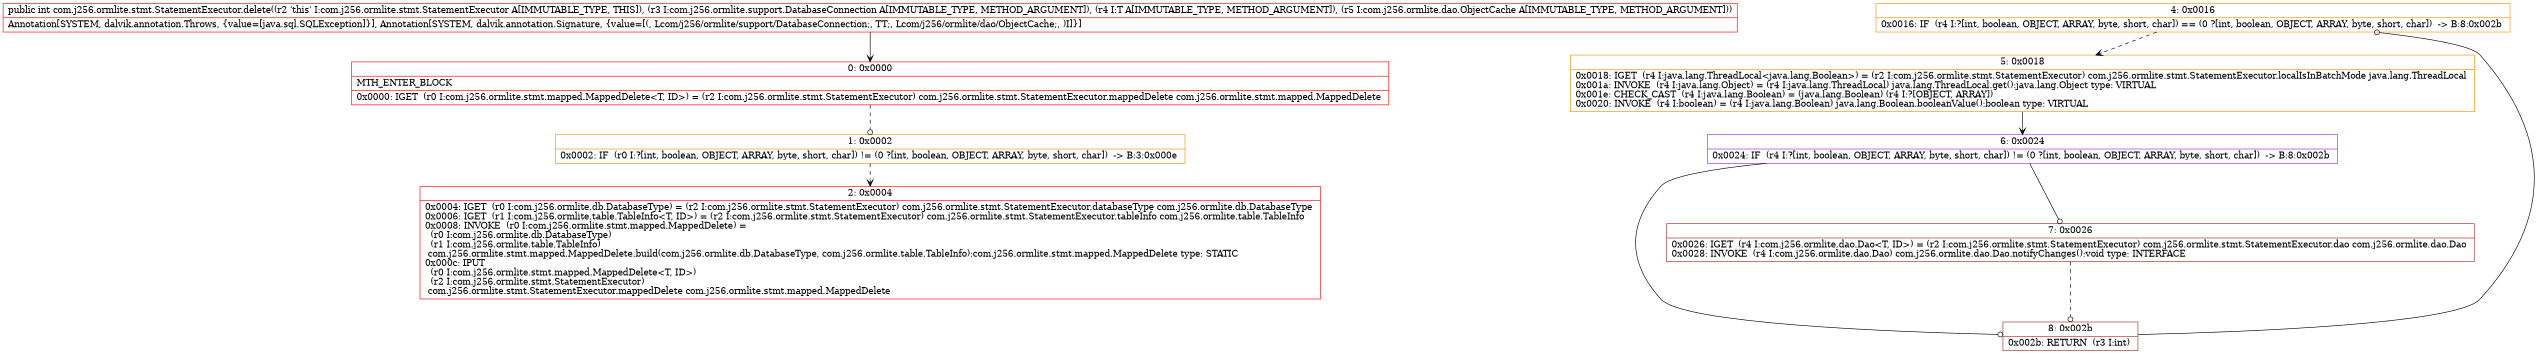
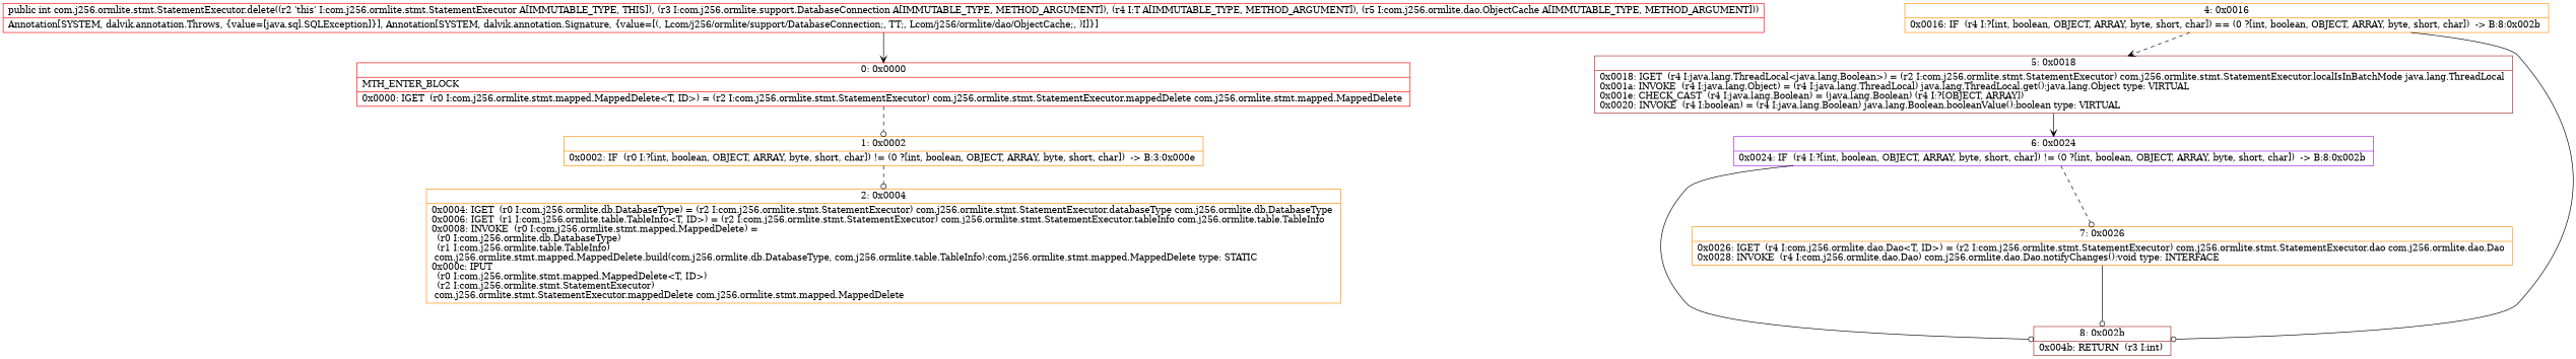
  digraph {
    node [color=red shape=record]
    edge [arrowhead=odot]
    n1 [label="{0\:\ 0x0000|MTH_ENTER_BLOCK\l|0x0000: IGET  (r0 I:com.j256.ormlite.stmt.mapped.MappedDelete\<T, ID\>) = (r2 I:com.j256.ormlite.stmt.StatementExecutor) com.j256.ormlite.stmt.StatementExecutor.mappedDelete com.j256.ormlite.stmt.mapped.MappedDelete \l}"]
    n2 [color=darkorange label="{1\:\ 0x0002|0x0002: IF  (r0 I:?[int, boolean, OBJECT, ARRAY, byte, short, char]) != (0 ?[int, boolean, OBJECT, ARRAY, byte, short, char])  \-\> B:3:0x000e \l}"]
-   n3 [label="{2\:\ 0x0004|0x0004: IGET  (r0 I:com.j256.ormlite.db.DatabaseType) = (r2 I:com.j256.ormlite.stmt.StatementExecutor) com.j256.ormlite.stmt.StatementExecutor.databaseType com.j256.ormlite.db.DatabaseType \l0x0006: IGET  (r1 I:com.j256.ormlite.table.TableInfo\<T, ID\>) = (r2 I:com.j256.ormlite.stmt.StatementExecutor) com.j256.ormlite.stmt.StatementExecutor.tableInfo com.j256.ormlite.table.TableInfo \l0x0008: INVOKE  (r0 I:com.j256.ormlite.stmt.mapped.MappedDelete) = \l  (r0 I:com.j256.ormlite.db.DatabaseType)\l  (r1 I:com.j256.ormlite.table.TableInfo)\l com.j256.ormlite.stmt.mapped.MappedDelete.build(com.j256.ormlite.db.DatabaseType, com.j256.ormlite.table.TableInfo):com.j256.ormlite.stmt.mapped.MappedDelete type: STATIC \l0x000c: IPUT  \l  (r0 I:com.j256.ormlite.stmt.mapped.MappedDelete\<T, ID\>)\l  (r2 I:com.j256.ormlite.stmt.StatementExecutor)\l com.j256.ormlite.stmt.StatementExecutor.mappedDelete com.j256.ormlite.stmt.mapped.MappedDelete \l}"]
+   n3 [color=darkorange label="{2\:\ 0x0004|0x0004: IGET  (r0 I:com.j256.ormlite.db.DatabaseType) = (r2 I:com.j256.ormlite.stmt.StatementExecutor) com.j256.ormlite.stmt.StatementExecutor.databaseType com.j256.ormlite.db.DatabaseType \l0x0006: IGET  (r1 I:com.j256.ormlite.table.TableInfo\<T, ID\>) = (r2 I:com.j256.ormlite.stmt.StatementExecutor) com.j256.ormlite.stmt.StatementExecutor.tableInfo com.j256.ormlite.table.TableInfo \l0x0008: INVOKE  (r0 I:com.j256.ormlite.stmt.mapped.MappedDelete) = \l  (r0 I:com.j256.ormlite.db.DatabaseType)\l  (r1 I:com.j256.ormlite.table.TableInfo)\l com.j256.ormlite.stmt.mapped.MappedDelete.build(com.j256.ormlite.db.DatabaseType, com.j256.ormlite.table.TableInfo):com.j256.ormlite.stmt.mapped.MappedDelete type: STATIC \l0x000c: IPUT  \l  (r0 I:com.j256.ormlite.stmt.mapped.MappedDelete\<T, ID\>)\l  (r2 I:com.j256.ormlite.stmt.StatementExecutor)\l com.j256.ormlite.stmt.StatementExecutor.mappedDelete com.j256.ormlite.stmt.mapped.MappedDelete \l}"]
    n4 [color=darkorange label="{4\:\ 0x0016|0x0016: IF  (r4 I:?[int, boolean, OBJECT, ARRAY, byte, short, char]) == (0 ?[int, boolean, OBJECT, ARRAY, byte, short, char])  \-\> B:8:0x002b \l}"]
-   n5 [color=darkorange label="{5\:\ 0x0018|0x0018: IGET  (r4 I:java.lang.ThreadLocal\<java.lang.Boolean\>) = (r2 I:com.j256.ormlite.stmt.StatementExecutor) com.j256.ormlite.stmt.StatementExecutor.localIsInBatchMode java.lang.ThreadLocal \l0x001a: INVOKE  (r4 I:java.lang.Object) = (r4 I:java.lang.ThreadLocal) java.lang.ThreadLocal.get():java.lang.Object type: VIRTUAL \l0x001e: CHECK_CAST  (r4 I:java.lang.Boolean) = (java.lang.Boolean) (r4 I:?[OBJECT, ARRAY]) \l0x0020: INVOKE  (r4 I:boolean) = (r4 I:java.lang.Boolean) java.lang.Boolean.booleanValue():boolean type: VIRTUAL \l}"]
-   n6 [color=brown label="{8\:\ 0x002b|0x002b: RETURN  (r3 I:int) \l}"]
+   n5 [color=brown label="{5\:\ 0x0018|0x0018: IGET  (r4 I:java.lang.ThreadLocal\<java.lang.Boolean\>) = (r2 I:com.j256.ormlite.stmt.StatementExecutor) com.j256.ormlite.stmt.StatementExecutor.localIsInBatchMode java.lang.ThreadLocal \l0x001a: INVOKE  (r4 I:java.lang.Object) = (r4 I:java.lang.ThreadLocal) java.lang.ThreadLocal.get():java.lang.Object type: VIRTUAL \l0x001e: CHECK_CAST  (r4 I:java.lang.Boolean) = (java.lang.Boolean) (r4 I:?[OBJECT, ARRAY]) \l0x0020: INVOKE  (r4 I:boolean) = (r4 I:java.lang.Boolean) java.lang.Boolean.booleanValue():boolean type: VIRTUAL \l}"]
+   n6 [color=brown label="{8\:\ 0x002b|0x004b: RETURN  (r3 I:int) \l}"]
    n7 [color=purple label="{6\:\ 0x0024|0x0024: IF  (r4 I:?[int, boolean, OBJECT, ARRAY, byte, short, char]) != (0 ?[int, boolean, OBJECT, ARRAY, byte, short, char])  \-\> B:8:0x002b \l}"]
-   n8 [color=brown label="{7\:\ 0x0026|0x0026: IGET  (r4 I:com.j256.ormlite.dao.Dao\<T, ID\>) = (r2 I:com.j256.ormlite.stmt.StatementExecutor) com.j256.ormlite.stmt.StatementExecutor.dao com.j256.ormlite.dao.Dao \l0x0028: INVOKE  (r4 I:com.j256.ormlite.dao.Dao) com.j256.ormlite.dao.Dao.notifyChanges():void type: INTERFACE \l}"]
+   n8 [color=darkorange label="{7\:\ 0x0026|0x0026: IGET  (r4 I:com.j256.ormlite.dao.Dao\<T, ID\>) = (r2 I:com.j256.ormlite.stmt.StatementExecutor) com.j256.ormlite.stmt.StatementExecutor.dao com.j256.ormlite.dao.Dao \l0x0028: INVOKE  (r4 I:com.j256.ormlite.dao.Dao) com.j256.ormlite.dao.Dao.notifyChanges():void type: INTERFACE \l}"]
    n9 [label="{public int com.j256.ormlite.stmt.StatementExecutor.delete((r2 'this' I:com.j256.ormlite.stmt.StatementExecutor A[IMMUTABLE_TYPE, THIS]), (r3 I:com.j256.ormlite.support.DatabaseConnection A[IMMUTABLE_TYPE, METHOD_ARGUMENT]), (r4 I:T A[IMMUTABLE_TYPE, METHOD_ARGUMENT]), (r5 I:com.j256.ormlite.dao.ObjectCache A[IMMUTABLE_TYPE, METHOD_ARGUMENT]))  | Annotation[SYSTEM, dalvik.annotation.Throws, \{value=[java.sql.SQLException]\}], Annotation[SYSTEM, dalvik.annotation.Signature, \{value=[(, Lcom\/j256\/ormlite\/support\/DatabaseConnection;, TT;, Lcom\/j256\/ormlite\/dao\/ObjectCache;, )I]\}]\l}"]
    n1 -> n2 [style=dashed]
-   n2 -> n3 [arrowhead=vee style=dashed]
+   n2 -> n3 [style=dashed]
    n4 -> n5 [arrowhead=vee style=dashed]
-   n6 -> n4
+   n4 -> n6
    n5 -> n7 [arrowhead=vee]
    n7 -> n6
-   n7 -> n8 [style=solid]
-   n8 -> n6 [style=dashed]
+   n7 -> n8 [style=dashed]
+   n8 -> n6
    n9 -> n1 [arrowhead=vee]
  }
